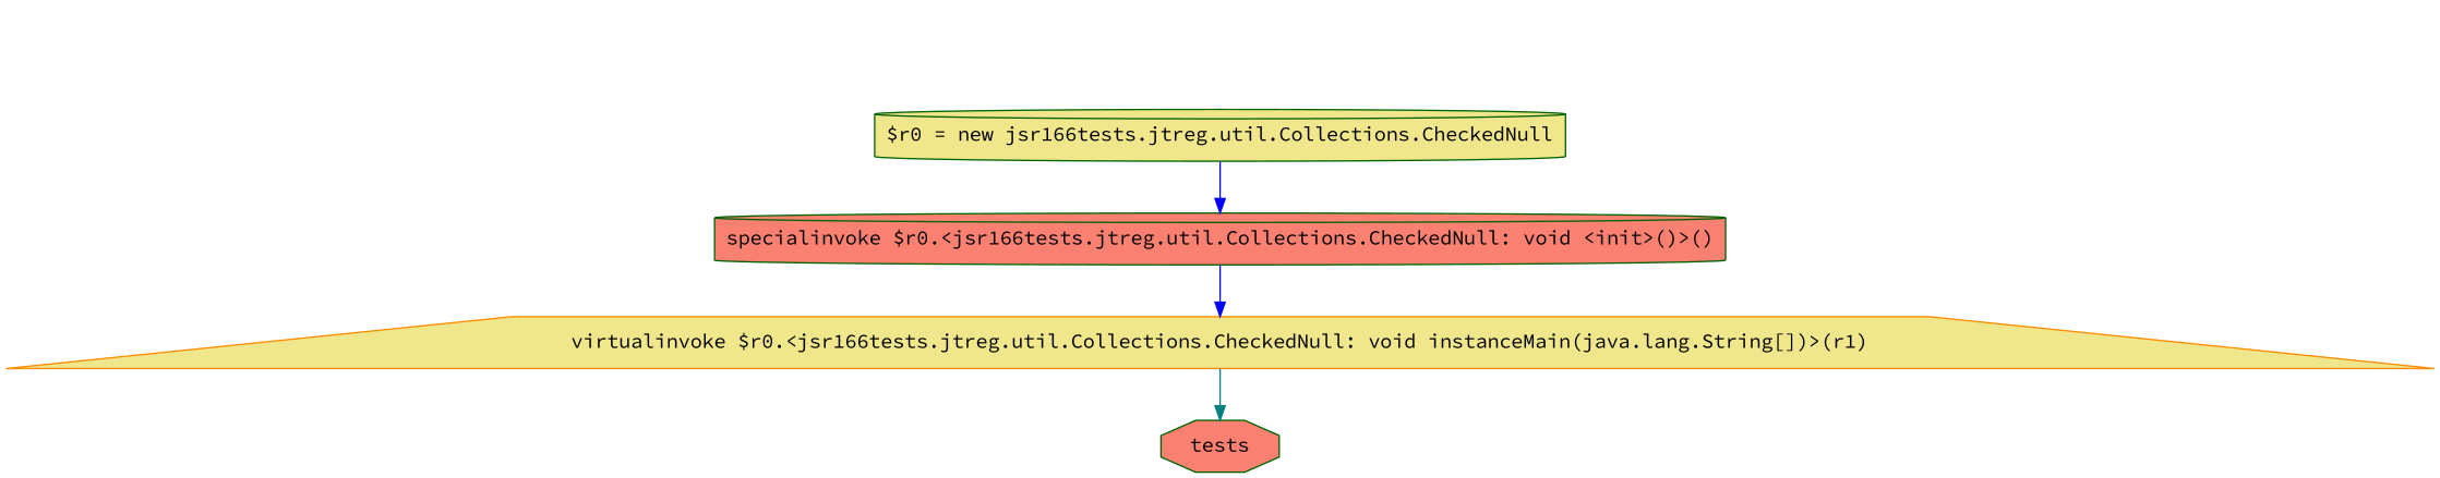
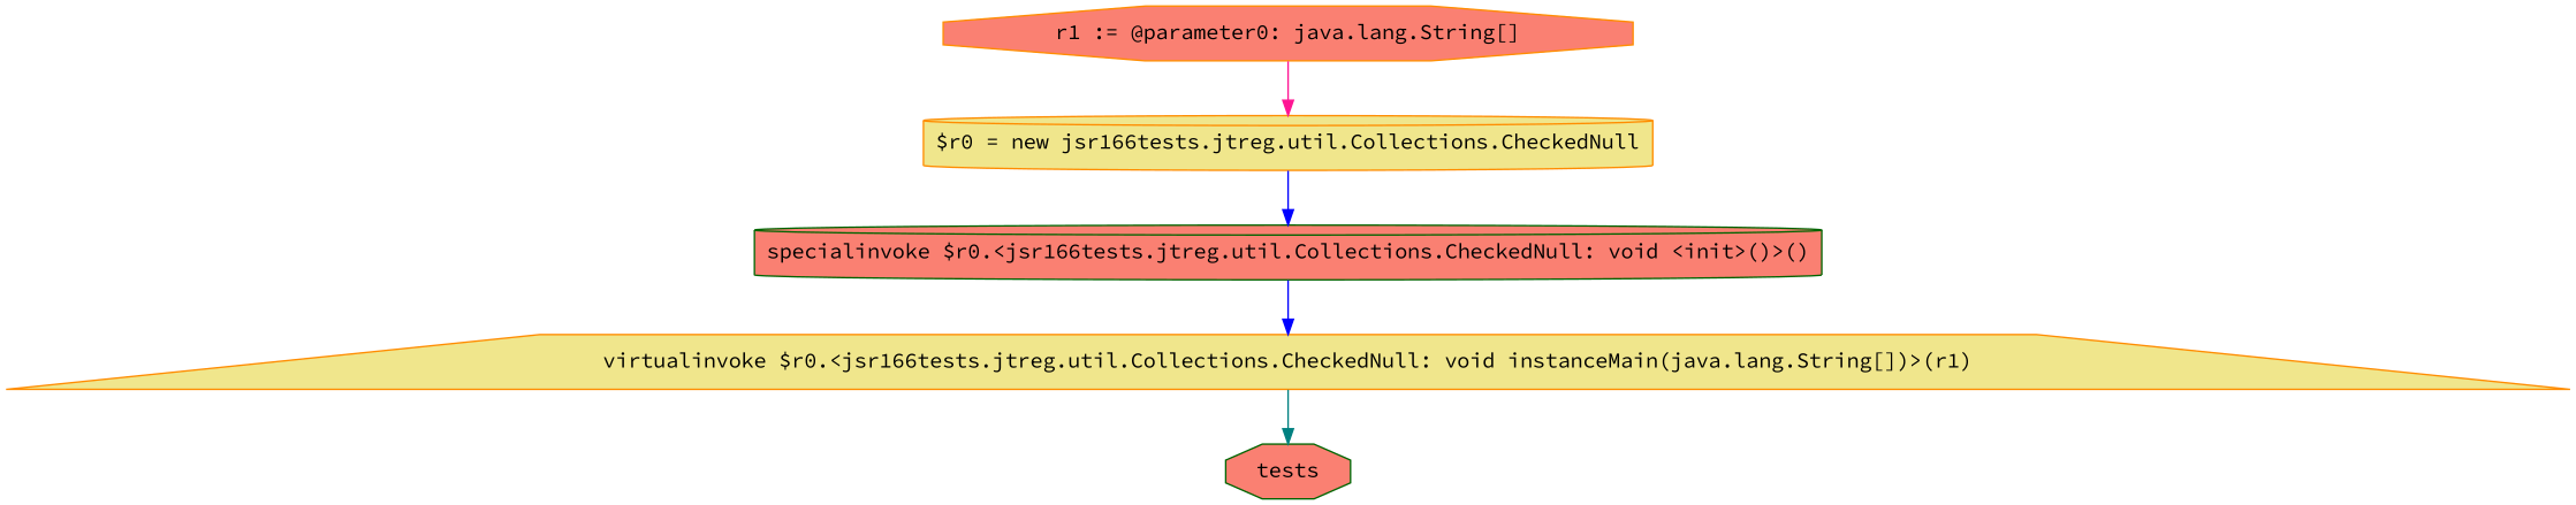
  digraph {
    fontname="Source Code Pro"
    node [color=darkorange fillcolor=salmon fontname="Source Code Pro" shape=cylinder style=filled]
    edge [color=blue fontname="Source Code Pro"]
-   "$r0 = new jsr166tests.jtreg.util.Collections.CheckedNull" [color=darkgreen fillcolor=khaki]
+   "$r0 = new jsr166tests.jtreg.util.Collections.CheckedNull" [fillcolor=khaki]
+   "r1 := @parameter0: java.lang.String[]" [shape=octagon]
    "specialinvoke $r0.<jsr166tests.jtreg.util.Collections.CheckedNull: void <init>()>()" [color=darkgreen]
    "virtualinvoke $r0.<jsr166tests.jtreg.util.Collections.CheckedNull: void instanceMain(java.lang.String[])>(r1)" [fillcolor=khaki shape=trapezium]
    n5 [color=darkgreen label=tests shape=octagon]
    "$r0 = new jsr166tests.jtreg.util.Collections.CheckedNull" -> "specialinvoke $r0.<jsr166tests.jtreg.util.Collections.CheckedNull: void <init>()>()"
+   "r1 := @parameter0: java.lang.String[]" -> "$r0 = new jsr166tests.jtreg.util.Collections.CheckedNull" [color=deeppink]
    "specialinvoke $r0.<jsr166tests.jtreg.util.Collections.CheckedNull: void <init>()>()" -> "virtualinvoke $r0.<jsr166tests.jtreg.util.Collections.CheckedNull: void instanceMain(java.lang.String[])>(r1)"
    "virtualinvoke $r0.<jsr166tests.jtreg.util.Collections.CheckedNull: void instanceMain(java.lang.String[])>(r1)" -> n5 [color=teal]
  }
